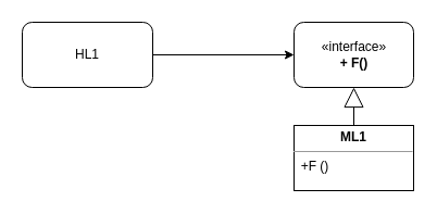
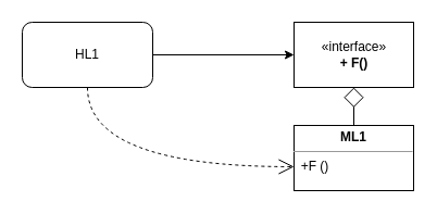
  <mxCell id="0" />
  <mxCell id="1" parent="0" />
  <mxCell id="2" style="edgeStyle=orthogonalEdgeStyle;rounded=0;orthogonalLoop=1;jettySize=auto;html=1;exitX=1;exitY=0.5;exitDx=0;exitDy=0;entryX=0;entryY=0.5;entryDx=0;entryDy=0;" parent="1" source="3" target="4" edge="1"><mxGeometry relative="1" as="geometry" /></mxCell>
  <mxCell id="3" value="HL1" style="rounded=1;whiteSpace=wrap;html=1;" parent="1" vertex="1"><mxGeometry x="20" y="20" width="120" height="60" as="geometry" /></mxCell>
- <mxCell id="4" value="«interface»&lt;br&gt;&lt;b&gt;+ F()&lt;/b&gt;" style="html=1;rounded=1;" parent="1" vertex="1"><mxGeometry x="270" y="20" width="110" height="60" as="geometry" /></mxCell>
+ <mxCell id="4" value="«interface»&lt;br&gt;&lt;b&gt;+ F()&lt;/b&gt;" style="html=1;" parent="1" vertex="1"><mxGeometry x="270" y="20" width="110" height="60" as="geometry" /></mxCell>
  <mxCell id="5" value="&lt;p style=&quot;margin: 0px ; margin-top: 4px ; text-align: center&quot;&gt;&lt;b&gt;ML1&lt;/b&gt;&lt;/p&gt;&lt;hr size=&quot;1&quot;&gt;&lt;div style=&quot;height: 2px&quot;&gt;&amp;nbsp; +F ()&lt;/div&gt;&lt;div style=&quot;height: 2px&quot;&gt;&lt;br&gt;&lt;/div&gt;" style="verticalAlign=top;align=left;overflow=fill;fontSize=12;fontFamily=Helvetica;html=1;" parent="1" vertex="1"><mxGeometry x="270" y="115" width="110" height="60" as="geometry" /></mxCell>
- <mxCell id="6" value="&lt;br&gt;" style="endArrow=block;endSize=16;endFill=0;html=1;exitX=0.5;exitY=0;exitDx=0;exitDy=0;entryX=0.5;entryY=1;entryDx=0;entryDy=0;" parent="1" source="5" target="4" edge="1"><mxGeometry width="160" relative="1" as="geometry"><mxPoint x="320" y="220" as="sourcePoint" /><mxPoint x="480" y="220" as="targetPoint" /></mxGeometry></mxCell>
+ <mxCell id="6" value="&lt;br&gt;" style="endArrow=diamond;endSize=16;endFill=0;html=1;exitX=0.5;exitY=0;exitDx=0;exitDy=0;entryX=0.5;entryY=1;entryDx=0;entryDy=0;" parent="1" source="5" target="4" edge="1"><mxGeometry width="160" relative="1" as="geometry"><mxPoint x="320" y="220" as="sourcePoint" /><mxPoint x="480" y="220" as="targetPoint" /></mxGeometry></mxCell>
+ <mxCell id="7" value="&lt;br&gt;" style="endArrow=open;endSize=12;dashed=1;html=1;exitX=0.5;exitY=1;exitDx=0;exitDy=0;entryX=0;entryY=0.633;entryDx=0;entryDy=0;entryPerimeter=0;edgeStyle=orthogonalEdgeStyle;curved=1;" parent="1" source="3" target="5" edge="1"><mxGeometry width="160" relative="1" as="geometry"><mxPoint x="70" y="150" as="sourcePoint" /><mxPoint x="230" y="150" as="targetPoint" /></mxGeometry></mxCell>
